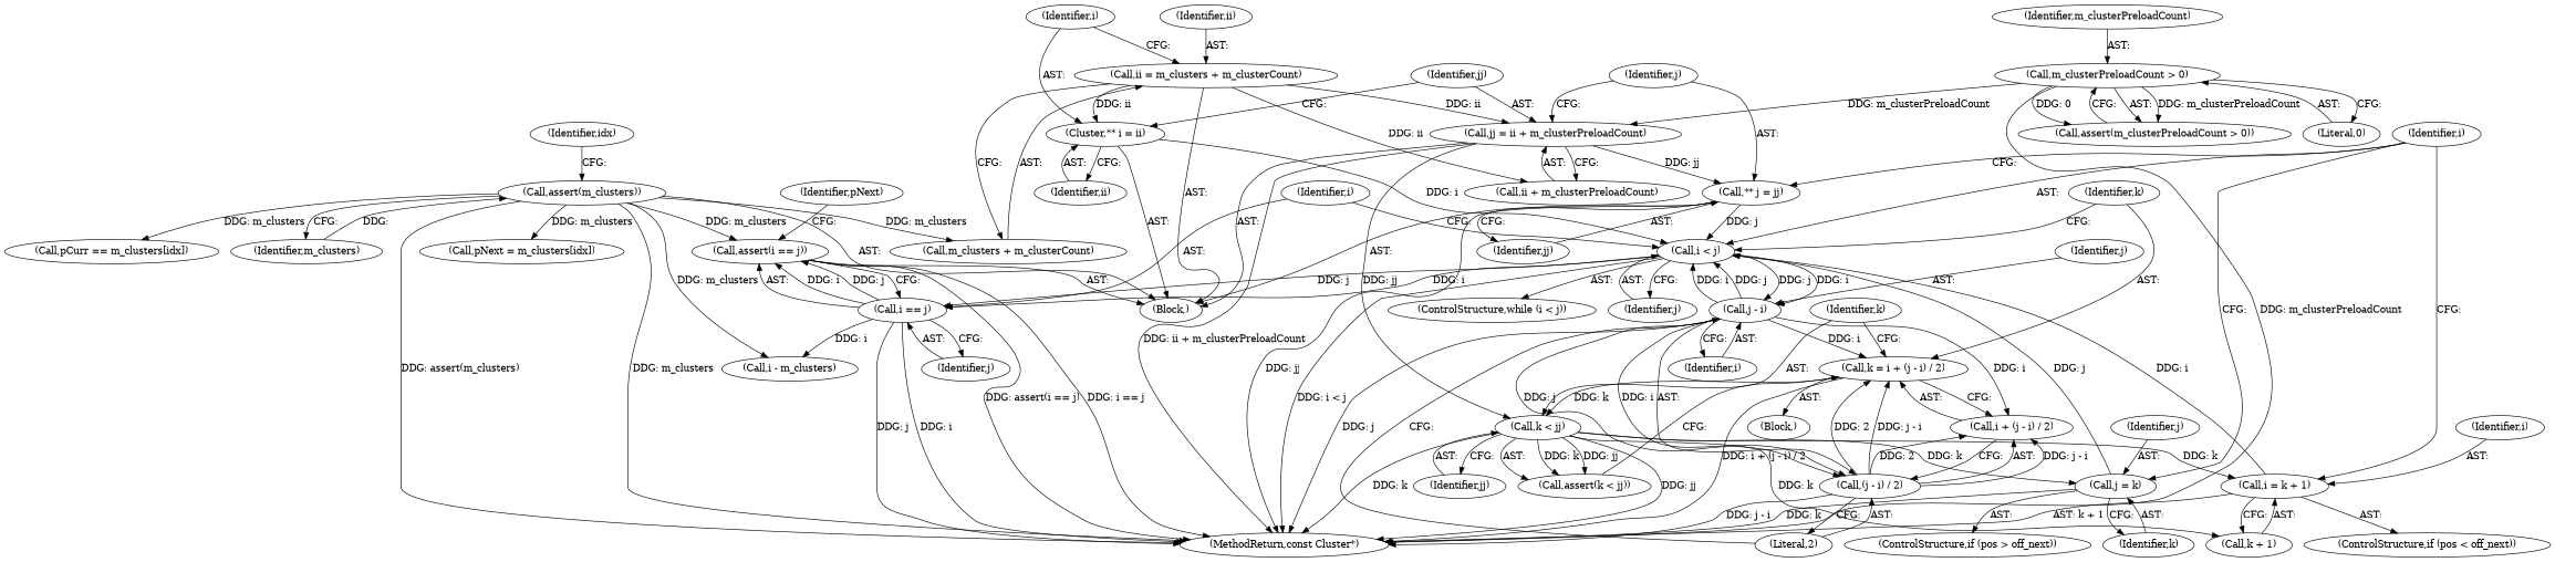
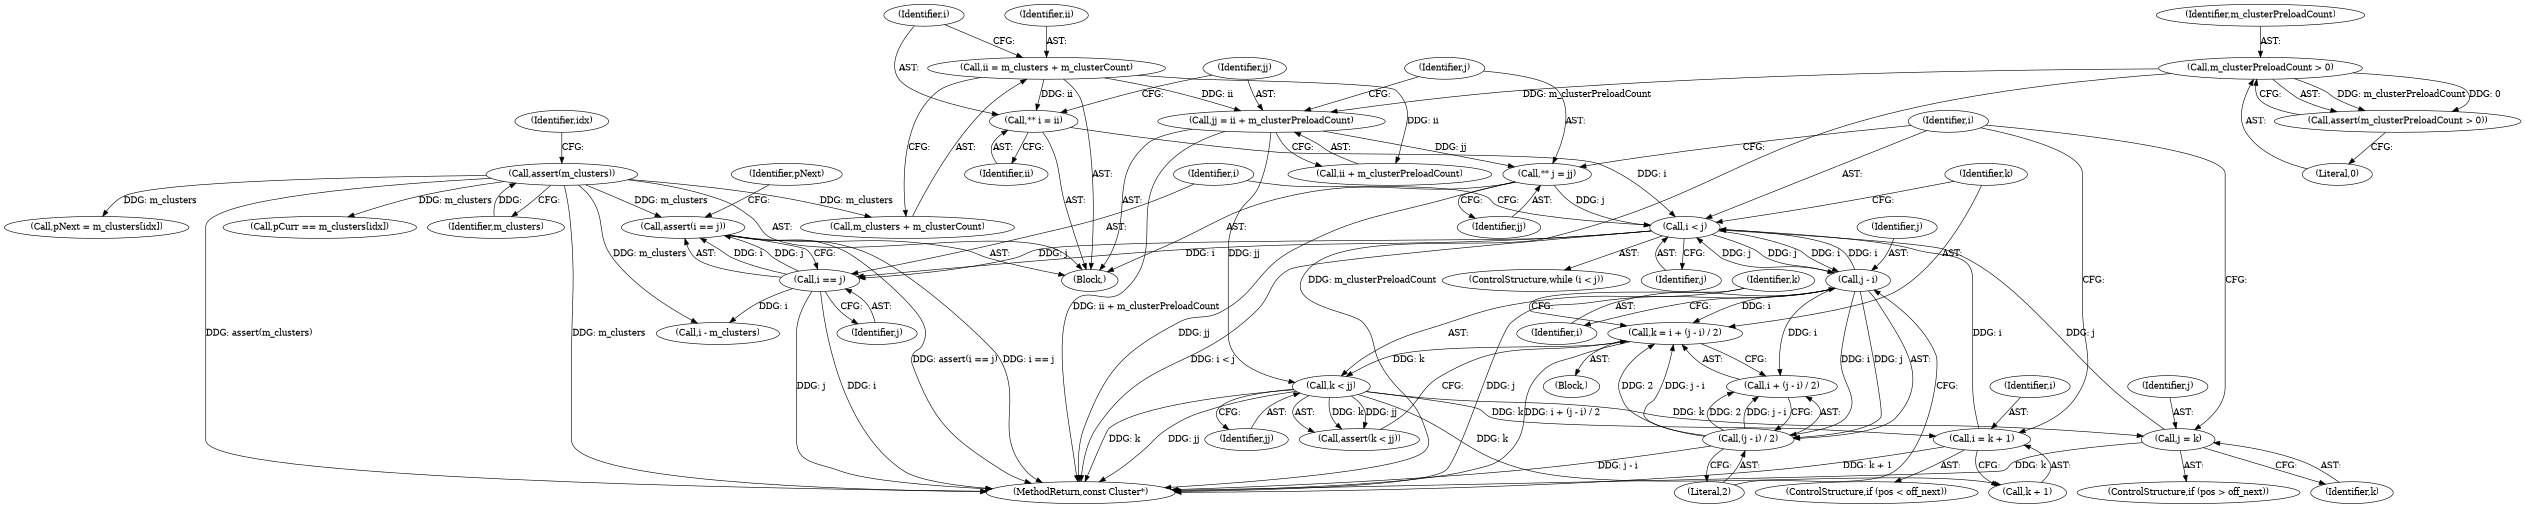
  digraph {
    n1 [label="(Call,assert(i == j))"]
    n2 [label="(Call,i == j)"]
    n3 [label="(MethodReturn,const Cluster*)"]
    n4 [label="(Block,)"]
    n5 [label="(Call,i - m_clusters)"]
    n6 [label="(Identifier,j)"]
    n7 [label="(Call,i < j)"]
    n8 [label="(Call,j - i)"]
    n9 [label="(ControlStructure,while (i < j))"]
    n10 [label="(Identifier,j)"]
    n11 [label="(Call,k = i + (j - i) / 2)"]
    n12 [label="(Call,i + (j - i) / 2)"]
    n13 [label="(Call,(j - i) / 2)"]
    n14 [label="(Identifier,i)"]
-   n15 [label="(Cluster,** i = ii)"]
+   n15 [label="(Call,** i = ii)"]
    n16 [label="(Identifier,ii)"]
    n17 [label="(Call,ii = m_clusters + m_clusterCount)"]
    n18 [label="(Call,jj = ii + m_clusterPreloadCount)"]
    n19 [label="(Call,ii + m_clusterPreloadCount)"]
    n20 [label="(Call,m_clusters + m_clusterCount)"]
    n21 [label="(Call,k < jj)"]
    n22 [label="(Call,** j = jj)"]
    n23 [label="(Call,assert(m_clusters))"]
    n24 [label="(Call,pNext = m_clusters[idx])"]
    n25 [label="(Call,pCurr == m_clusters[idx])"]
    n26 [label="(Identifier,m_clusters)"]
    n27 [label="(Call,i = k + 1)"]
    n28 [label="(ControlStructure,if (pos < off_next))"]
    n29 [label="(Call,k + 1)"]
    n30 [label="(Call,j = k)"]
    n31 [label="(Identifier,jj)"]
    n32 [label="(Call,assert(k < jj))"]
    n33 [label="(Identifier,k)"]
    n34 [label="(ControlStructure,if (pos > off_next))"]
    n35 [label="(Block,)"]
    n36 [label="(Literal,2)"]
    n37 [label="(Identifier,jj)"]
    n38 [label="(Call,m_clusterPreloadCount > 0)"]
    n39 [label="(Call,assert(m_clusterPreloadCount > 0))"]
    n40 [label="(Literal,0)"]
    n41 [label="(Identifier,jj)"]
    n42 [label="(Identifier,idx)"]
    n43 [label="(Identifier,pNext)"]
    n44 [label="(Identifier,i)"]
    n45 [label="(Identifier,j)"]
    n46 [label="(Identifier,j)"]
    n47 [label="(Identifier,m_clusterPreloadCount)"]
    n48 [label="(Identifier,k)"]
    n49 [label="(Identifier,i)"]
    n50 [label="(Identifier,j)"]
    n51 [label="(Identifier,k)"]
    n52 [label="(Identifier,i)"]
    n53 [label="(Identifier,i)"]
    n54 [label="(Identifier,ii)"]
    n1 -> n2 [label="CFG: "]
    n1 -> n3 [label="DDG: assert(i == j)"]
    n1 -> n3 [label="DDG: i == j"]
    n1 -> n4 [label="AST: "]
    n2 -> n1 [label="AST: "]
    n2 -> n1 [label="DDG: i"]
    n2 -> n1 [label="DDG: j"]
    n2 -> n3 [label="DDG: j"]
    n2 -> n3 [label="DDG: i"]
    n2 -> n5 [label="DDG: i"]
    n2 -> n6 [label="CFG: "]
    n6 -> n2 [label="AST: "]
    n7 -> n2 [label="DDG: i"]
    n7 -> n2 [label="DDG: j"]
    n7 -> n3 [label="DDG: i < j"]
    n7 -> n8 [label="DDG: j"]
    n7 -> n8 [label="DDG: i"]
    n7 -> n9 [label="AST: "]
    n7 -> n10 [label="CFG: "]
    n8 -> n3 [label="DDG: j"]
    n8 -> n7 [label="DDG: i"]
    n8 -> n7 [label="DDG: j"]
    n8 -> n11 [label="DDG: i"]
    n8 -> n12 [label="DDG: i"]
    n8 -> n13 [label="AST: "]
    n8 -> n13 [label="DDG: j"]
    n8 -> n13 [label="DDG: i"]
    n8 -> n14 [label="CFG: "]
    n10 -> n7 [label="AST: "]
    n11 -> n3 [label="DDG: i + (j - i) / 2"]
    n11 -> n12 [label="CFG: "]
    n11 -> n21 [label="DDG: k"]
    n11 -> n35 [label="AST: "]
    n12 -> n11 [label="AST: "]
    n12 -> n13 [label="CFG: "]
    n13 -> n3 [label="DDG: j - i"]
    n13 -> n11 [label="DDG: j - i"]
    n13 -> n11 [label="DDG: 2"]
    n13 -> n12 [label="AST: "]
    n13 -> n12 [label="DDG: j - i"]
    n13 -> n12 [label="DDG: 2"]
    n13 -> n36 [label="CFG: "]
    n14 -> n8 [label="AST: "]
    n15 -> n4 [label="AST: "]
    n15 -> n7 [label="DDG: i"]
    n15 -> n16 [label="CFG: "]
    n16 -> n15 [label="AST: "]
    n17 -> n4 [label="AST: "]
    n17 -> n15 [label="DDG: ii"]
    n17 -> n18 [label="DDG: ii"]
    n17 -> n19 [label="DDG: ii"]
    n17 -> n20 [label="CFG: "]
    n18 -> n3 [label="DDG: ii + m_clusterPreloadCount"]
    n18 -> n4 [label="AST: "]
    n18 -> n19 [label="CFG: "]
    n18 -> n21 [label="DDG: jj"]
    n18 -> n22 [label="DDG: jj"]
    n19 -> n18 [label="AST: "]
    n20 -> n17 [label="AST: "]
    n21 -> n3 [label="DDG: jj"]
    n21 -> n3 [label="DDG: k"]
    n21 -> n27 [label="DDG: k"]
    n21 -> n29 [label="DDG: k"]
    n21 -> n30 [label="DDG: k"]
    n21 -> n31 [label="CFG: "]
    n21 -> n32 [label="AST: "]
    n21 -> n32 [label="DDG: k"]
    n21 -> n32 [label="DDG: jj"]
    n22 -> n3 [label="DDG: jj"]
    n22 -> n4 [label="AST: "]
    n22 -> n7 [label="DDG: j"]
    n22 -> n37 [label="CFG: "]
    n23 -> n1 [label="DDG: m_clusters"]
    n23 -> n3 [label="DDG: assert(m_clusters)"]
    n23 -> n3 [label="DDG: m_clusters"]
    n23 -> n4 [label="AST: "]
    n23 -> n5 [label="DDG: m_clusters"]
    n23 -> n20 [label="DDG: m_clusters"]
    n23 -> n24 [label="DDG: m_clusters"]
    n23 -> n25 [label="DDG: m_clusters"]
    n23 -> n26 [label="CFG: "]
    n26 -> n23 [label="DDG: "]
-   n27 -> n3 [label="AST: k + 1"]
+   n27 -> n3 [label="DDG: k + 1"]
    n27 -> n7 [label="DDG: i"]
    n27 -> n28 [label="AST: "]
    n27 -> n29 [label="CFG: "]
    n29 -> n27 [label="AST: "]
    n30 -> n3 [label="DDG: k"]
    n30 -> n7 [label="DDG: j"]
    n30 -> n33 [label="CFG: "]
    n30 -> n34 [label="AST: "]
    n31 -> n21 [label="AST: "]
    n32 -> n11 [label="CFG: "]
    n33 -> n30 [label="AST: "]
    n36 -> n8 [label="CFG: "]
    n36 -> n13 [label="AST: "]
    n37 -> n22 [label="AST: "]
    n38 -> n3 [label="DDG: m_clusterPreloadCount"]
    n38 -> n18 [label="DDG: m_clusterPreloadCount"]
    n38 -> n39 [label="AST: "]
    n38 -> n39 [label="DDG: m_clusterPreloadCount"]
    n38 -> n39 [label="DDG: 0"]
-   n38 -> n40 [label="CFG: "]
+   n39 -> n40 [label="CFG: "]
    n39 -> n38 [label="CFG: "]
    n40 -> n38 [label="AST: "]
    n41 -> n15 [label="CFG: "]
    n41 -> n18 [label="AST: "]
    n42 -> n23 [label="CFG: "]
    n43 -> n1 [label="CFG: "]
    n44 -> n7 [label="AST: "]
    n44 -> n22 [label="CFG: "]
    n44 -> n27 [label="CFG: "]
    n44 -> n30 [label="CFG: "]
    n45 -> n30 [label="AST: "]
    n46 -> n18 [label="CFG: "]
    n46 -> n22 [label="AST: "]
    n47 -> n38 [label="AST: "]
    n48 -> n11 [label="CFG: "]
    n48 -> n21 [label="AST: "]
    n49 -> n15 [label="AST: "]
    n49 -> n17 [label="CFG: "]
    n50 -> n8 [label="AST: "]
    n51 -> n7 [label="CFG: "]
    n51 -> n11 [label="AST: "]
    n52 -> n27 [label="AST: "]
    n53 -> n2 [label="AST: "]
    n53 -> n7 [label="CFG: "]
    n54 -> n17 [label="AST: "]
  }
